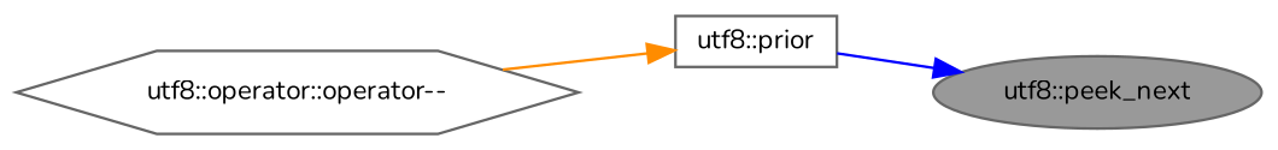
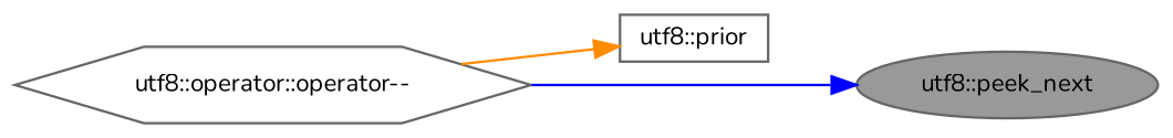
  digraph {
    fontname=Nunito
    rankdir=RL
    node [color=grey40 fillcolor=white fontname=Nunito fontsize=10 style=filled]
    edge [dir=back fontname=Nunito fontsize=10 labelfontname=Helvetica labelfontsize=10 style=solid]
    n1 [color=gray40 fillcolor=grey60 fontcolor=black height=0.2 label="utf8::peek_next" shape=ellipse width=0.4]
    n2 [height=0.2 label="utf8::prior" shape=box width=0.4]
    n3 [height=0.2 label="utf8::operator::operator--" shape=hexagon width=0.4]
-   n1 -> n2 [color=blue]
+   n1 -> n3 [color=blue]
    n2 -> n3 [color=darkorange]
  }
